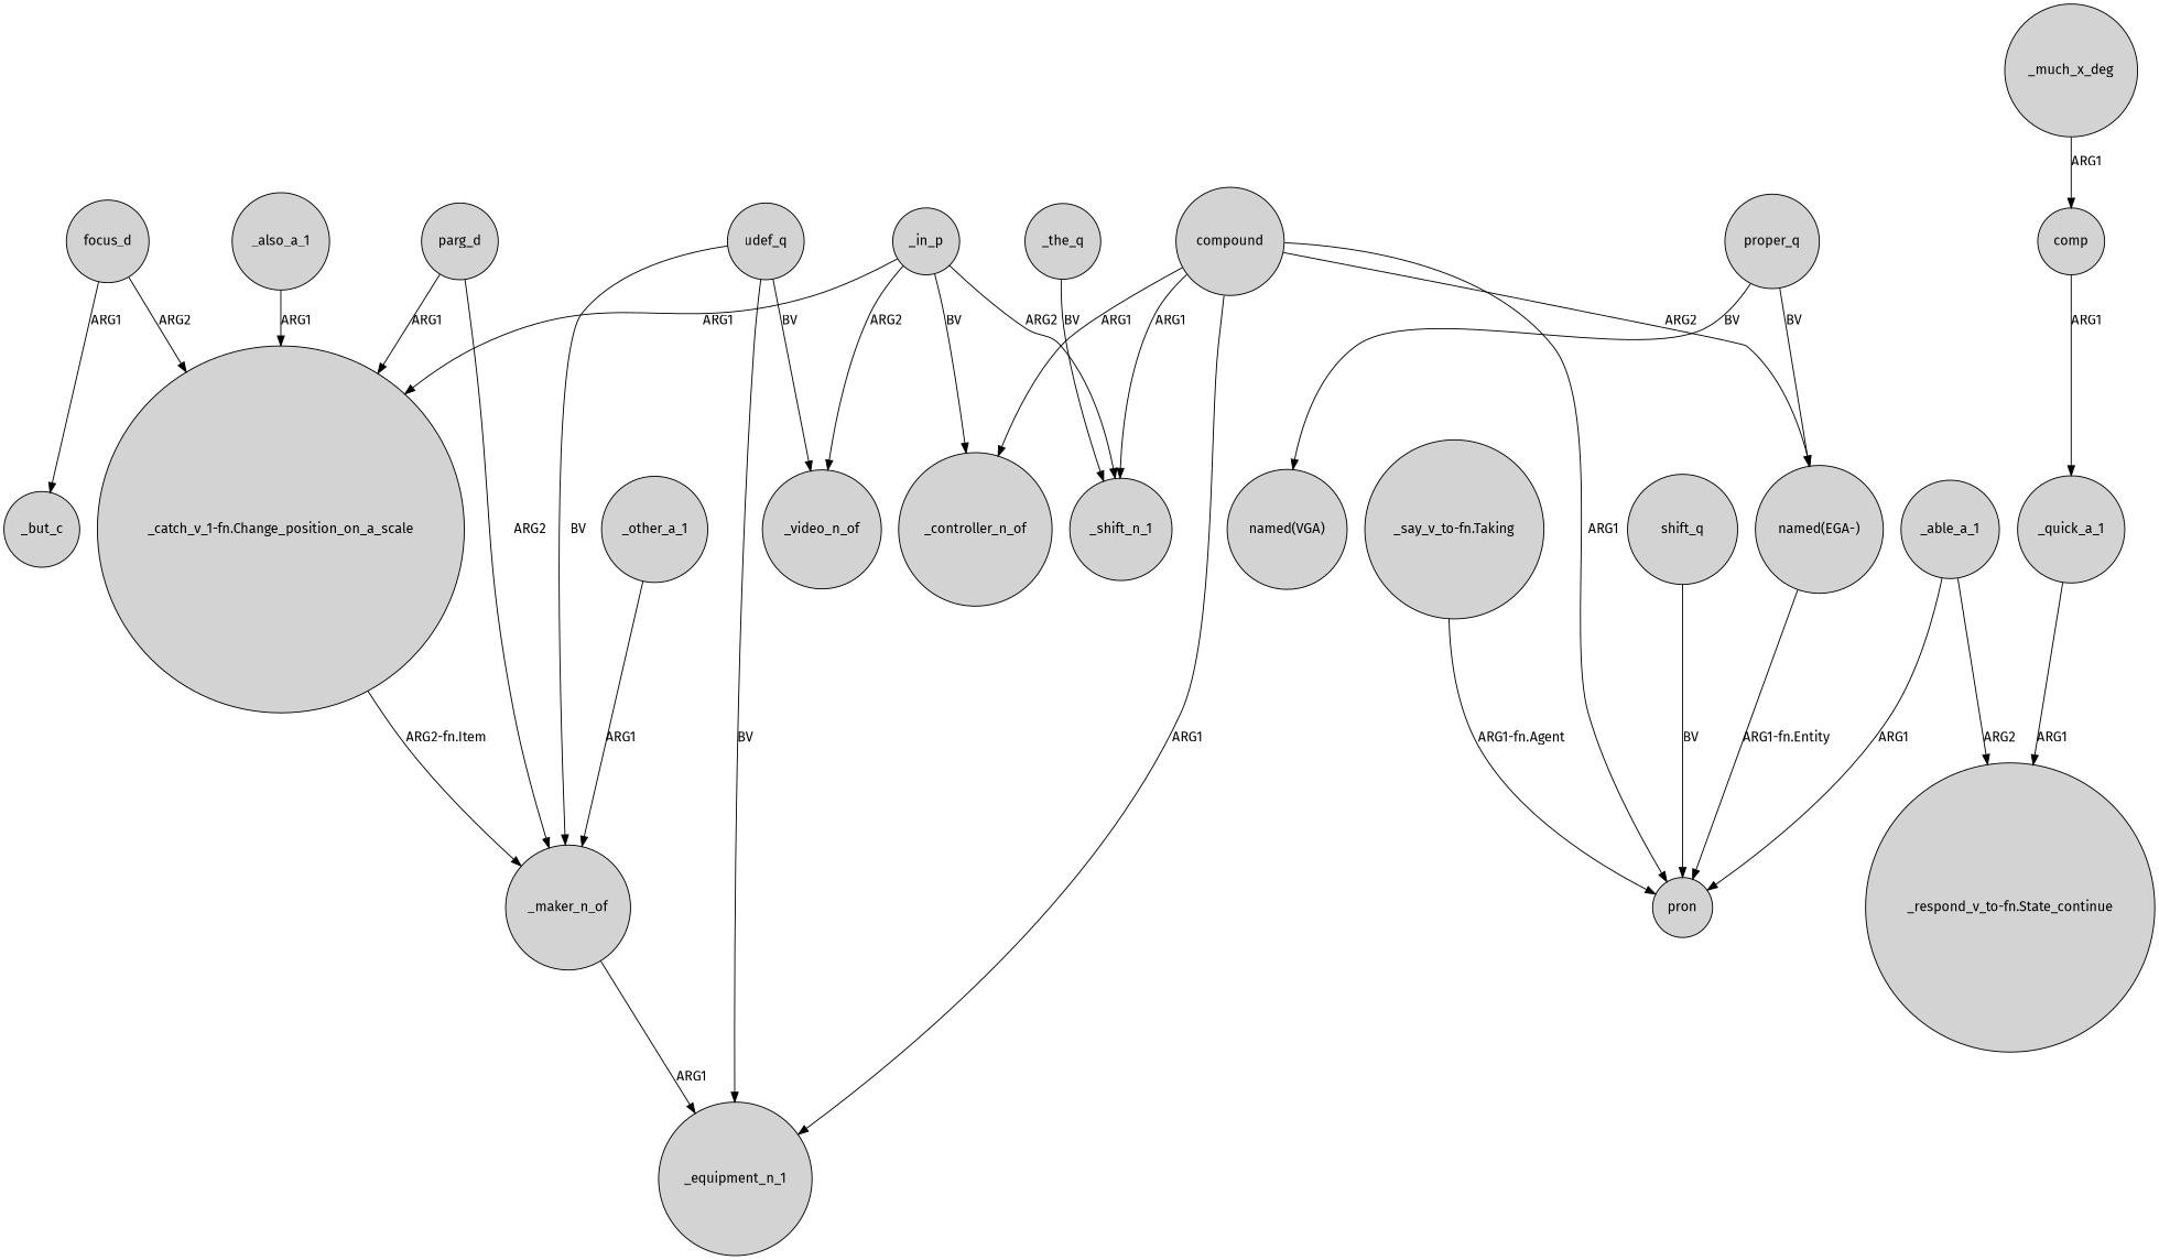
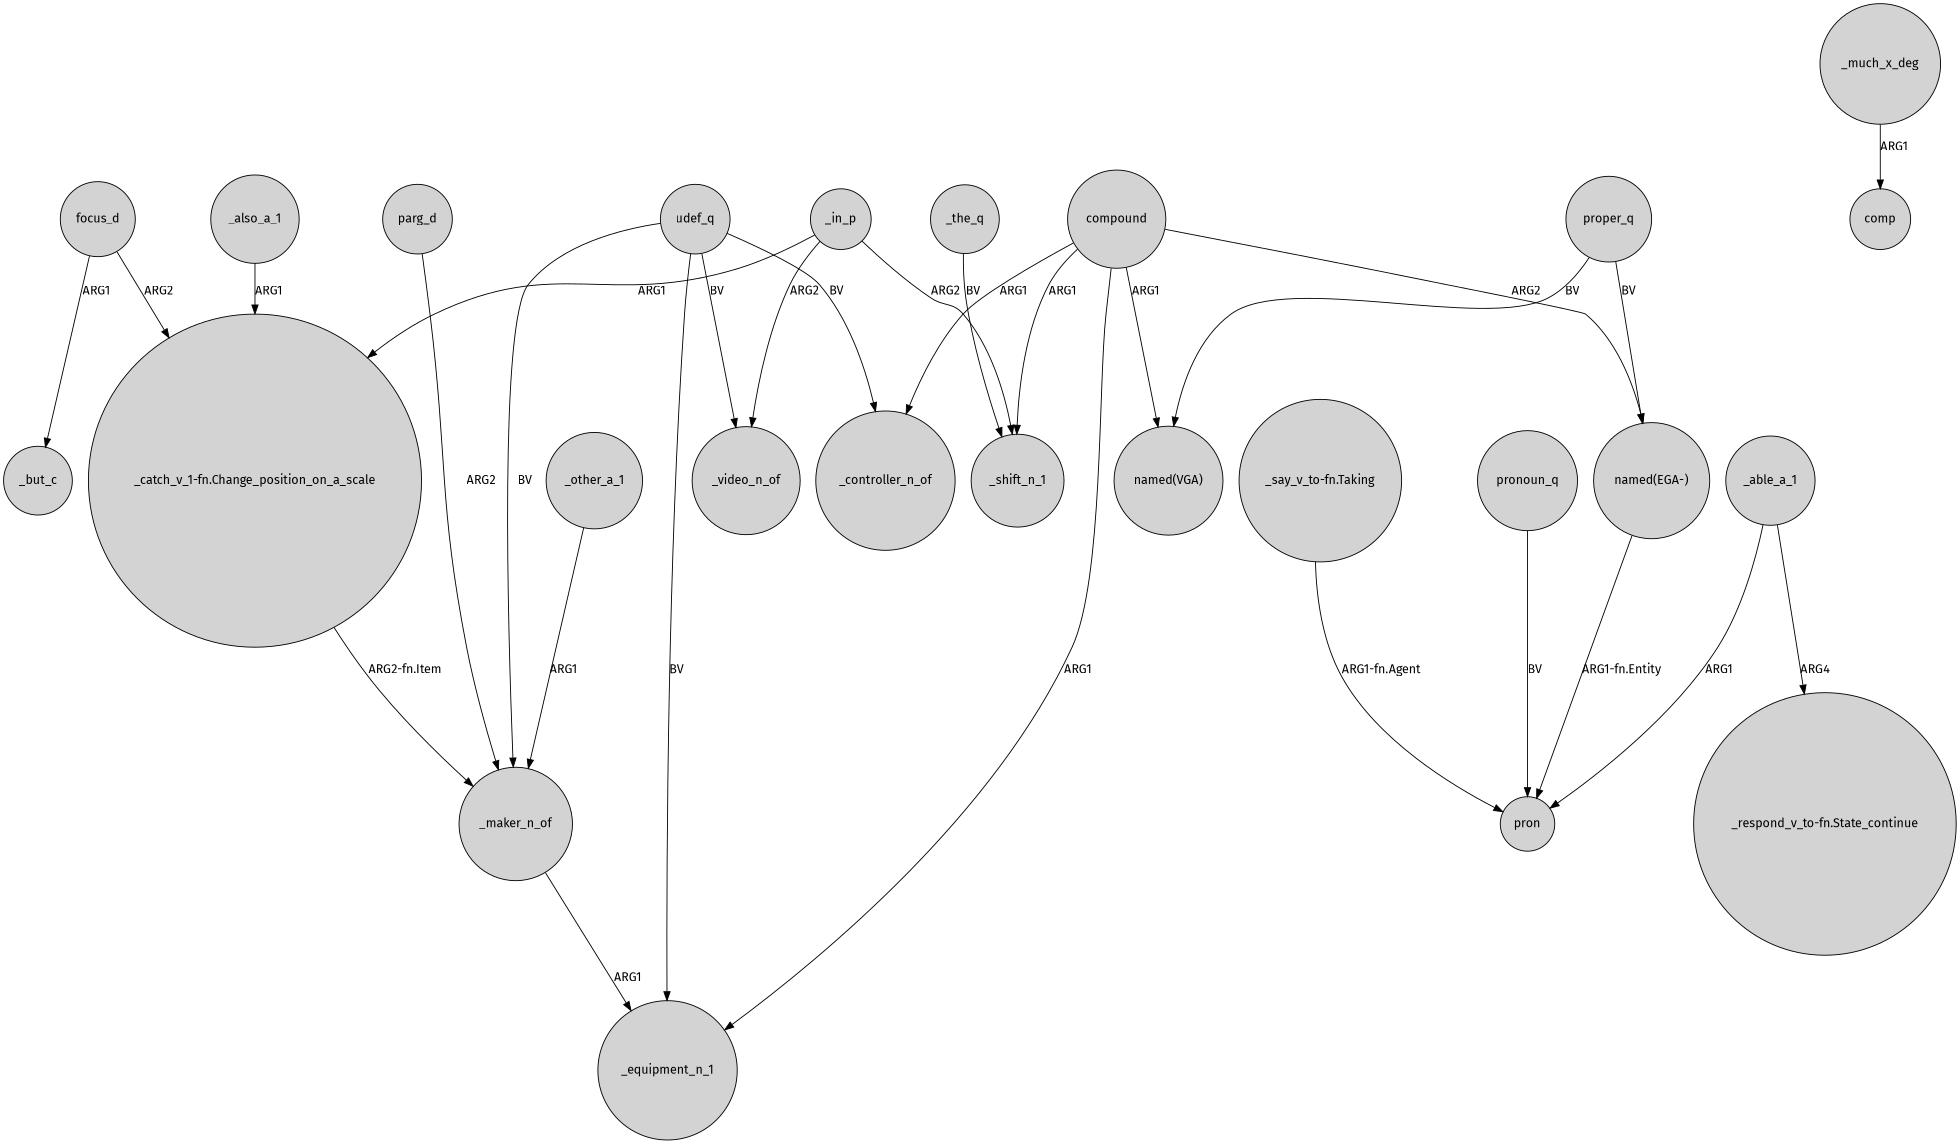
  digraph {
    fontname="Fira Sans"
    node [fontname="Fira Sans" shape=circle style=filled]
    edge [fontname="Fira Sans"]
    focus_d
    "_catch_v_1-fn.Change_position_on_a_scale"
    _but_c
    _maker_n_of
    _equipment_n_1
    compound
    "named(VGA)"
    _shift_n_1
    "named(EGA-)"
    _controller_n_of
    pron
    _other_a_1
    udef_q
    _video_n_of
    _in_p
    _able_a_1
    "_respond_v_to-fn.State_continue"
    proper_q
-   _quick_a_1
    _the_q
    "_say_v_to-fn.Taking"
-   pronoun_q [label=shift_q]
+   pronoun_q
    parg_d
    comp
    _much_x_deg
    _also_a_1
    focus_d -> "_catch_v_1-fn.Change_position_on_a_scale" [label=ARG2]
    focus_d -> _but_c [label=ARG1]
    "_catch_v_1-fn.Change_position_on_a_scale" -> _maker_n_of [label="ARG2-fn.Item"]
    _maker_n_of -> _equipment_n_1 [label=ARG1]
    compound -> _equipment_n_1 [label=ARG1]
-   compound -> pron [label=ARG1]
+   compound -> "named(VGA)" [label=ARG1]
    compound -> _shift_n_1 [label=ARG1]
    compound -> "named(EGA-)" [label=ARG2]
    compound -> _controller_n_of [label=ARG1]
    "named(EGA-)" -> pron [label="ARG1-fn.Entity"]
    _other_a_1 -> _maker_n_of [label=ARG1]
    udef_q -> _maker_n_of [label=BV]
    udef_q -> _equipment_n_1 [label=BV]
-   _in_p -> _controller_n_of [label=BV]
+   udef_q -> _controller_n_of [label=BV]
    udef_q -> _video_n_of [label=BV]
    _in_p -> "_catch_v_1-fn.Change_position_on_a_scale" [label=ARG1]
    _in_p -> _shift_n_1 [label=ARG2]
    _in_p -> _video_n_of [label=ARG2]
    _able_a_1 -> pron [label=ARG1]
-   _able_a_1 -> "_respond_v_to-fn.State_continue" [label=ARG2]
+   _able_a_1 -> "_respond_v_to-fn.State_continue" [label=ARG4]
    proper_q -> "named(VGA)" [label=BV]
    proper_q -> "named(EGA-)" [label=BV]
-   _quick_a_1 -> "_respond_v_to-fn.State_continue" [label=ARG1]
    _the_q -> _shift_n_1 [label=BV]
    "_say_v_to-fn.Taking" -> pron [label="ARG1-fn.Agent"]
    pronoun_q -> pron [label=BV]
-   parg_d -> "_catch_v_1-fn.Change_position_on_a_scale" [label=ARG1]
    parg_d -> _maker_n_of [label=ARG2]
-   comp -> _quick_a_1 [label=ARG1]
    _much_x_deg -> comp [label=ARG1]
    _also_a_1 -> "_catch_v_1-fn.Change_position_on_a_scale" [label=ARG1]
  }
